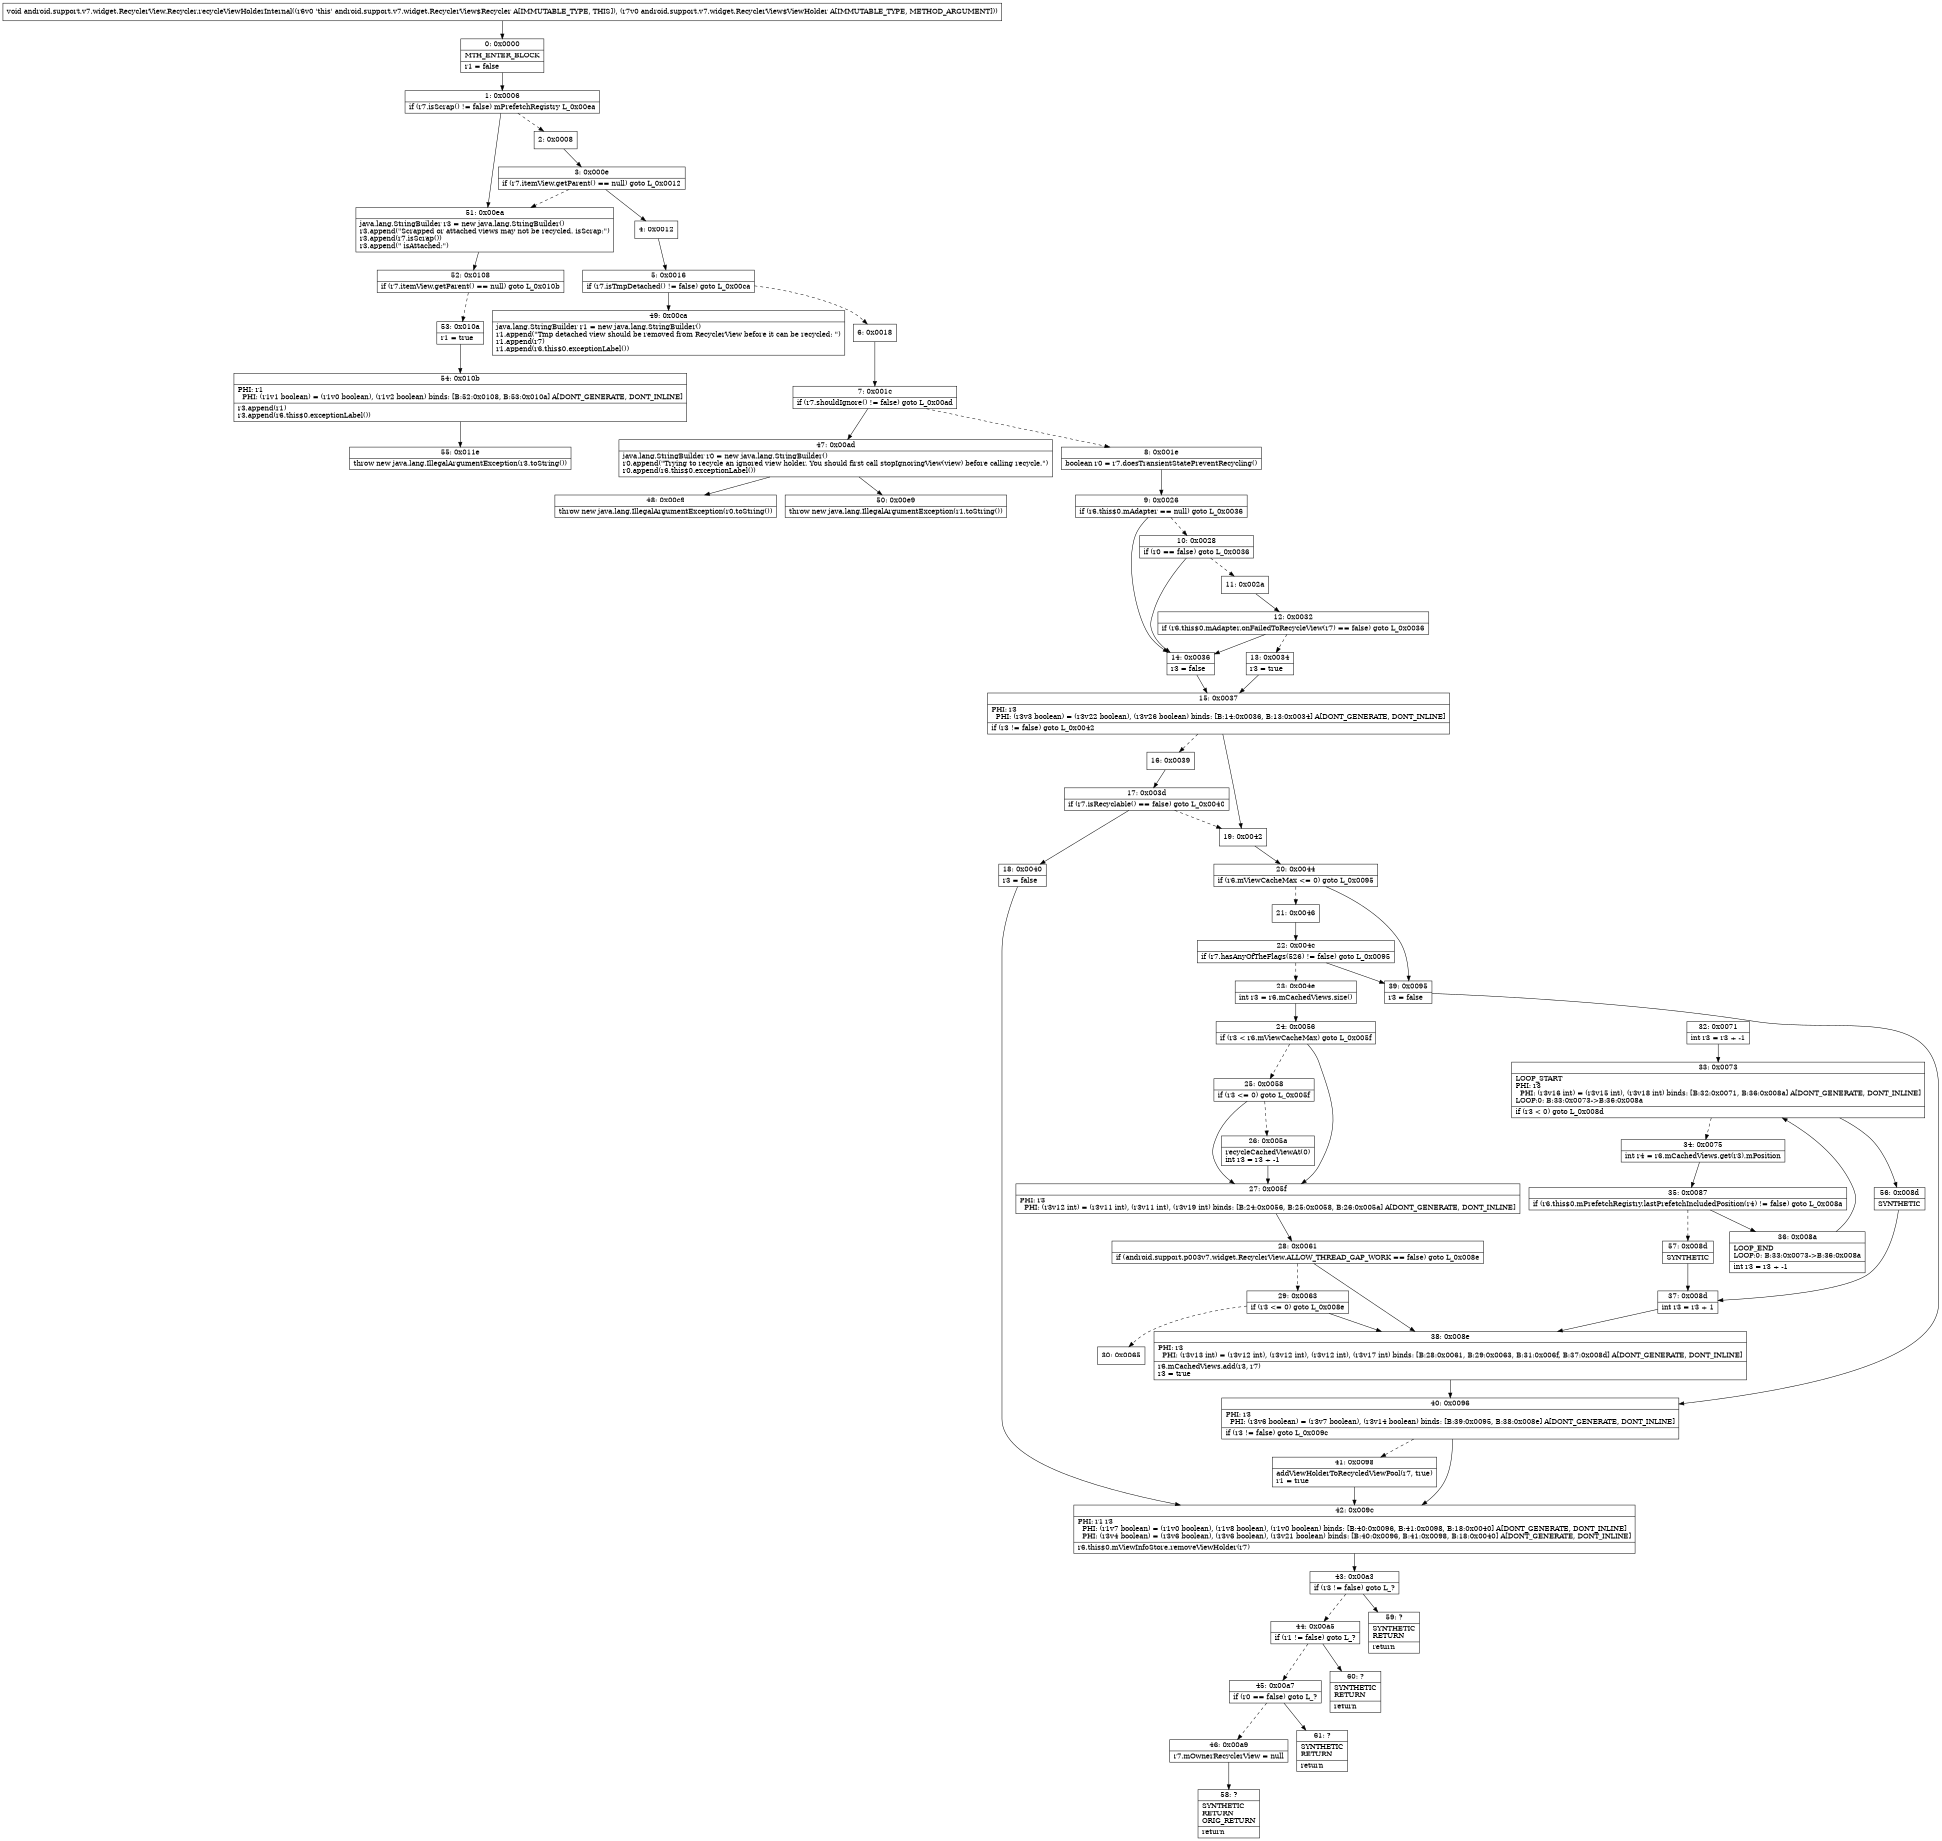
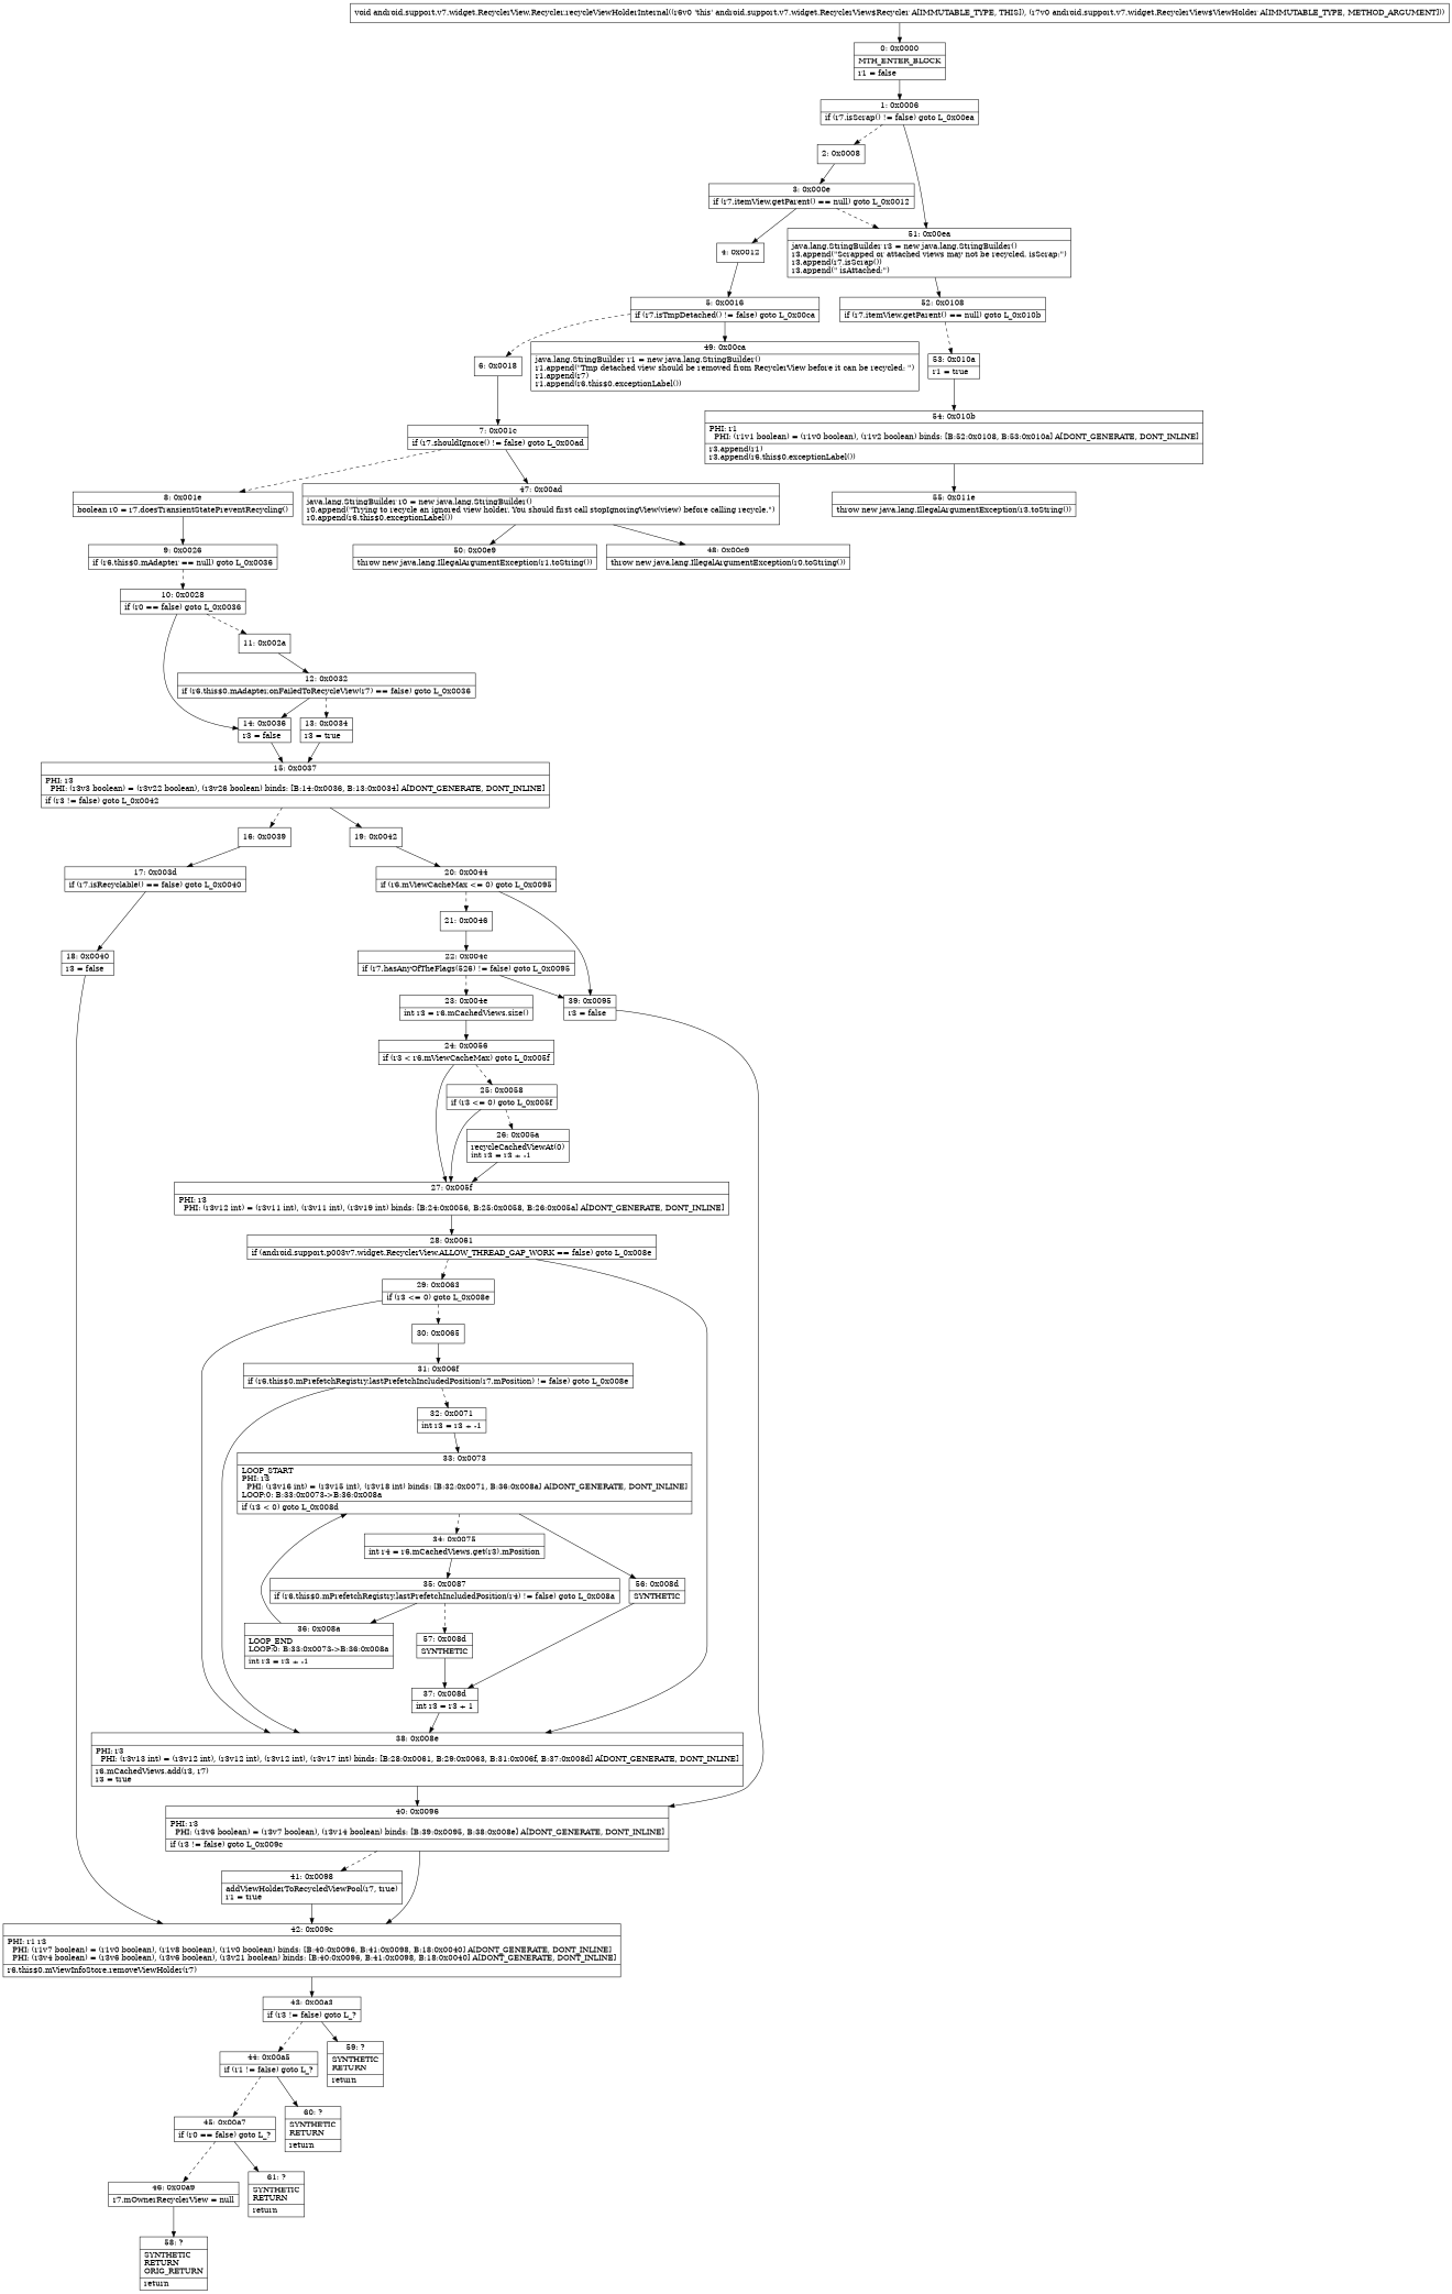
  digraph {
    fontname="DejaVu Serif"
    node [fontname="DejaVu Serif" shape=record]
    edge [fontname="DejaVu Serif"]
    n1 [label="{0\:\ 0x0000|MTH_ENTER_BLOCK\l|r1 = false\l}"]
-   n2 [label="{1\:\ 0x0006|if (r7.isScrap() != false) mPrefetchRegistry L_0x00ea\l}"]
+   n2 [label="{1\:\ 0x0006|if (r7.isScrap() != false) goto L_0x00ea\l}"]
    n3 [label="{2\:\ 0x0008}"]
    n4 [label="{51\:\ 0x00ea|java.lang.StringBuilder r3 = new java.lang.StringBuilder()\lr3.append(\"Scrapped or attached views may not be recycled. isScrap:\")\lr3.append(r7.isScrap())\lr3.append(\" isAttached:\")\l}"]
    n5 [label="{3\:\ 0x000e|if (r7.itemView.getParent() == null) goto L_0x0012\l}"]
    n6 [label="{52\:\ 0x0108|if (r7.itemView.getParent() == null) goto L_0x010b\l}"]
    n7 [label="{4\:\ 0x0012}"]
    n8 [label="{5\:\ 0x0016|if (r7.isTmpDetached() != false) goto L_0x00ca\l}"]
    n9 [label="{6\:\ 0x0018}"]
    n10 [label="{49\:\ 0x00ca|java.lang.StringBuilder r1 = new java.lang.StringBuilder()\lr1.append(\"Tmp detached view should be removed from RecyclerView before it can be recycled: \")\lr1.append(r7)\lr1.append(r6.this$0.exceptionLabel())\l}"]
    n11 [label="{7\:\ 0x001c|if (r7.shouldIgnore() != false) goto L_0x00ad\l}"]
    n12 [label="{8\:\ 0x001e|boolean r0 = r7.doesTransientStatePreventRecycling()\l}"]
    n13 [label="{47\:\ 0x00ad|java.lang.StringBuilder r0 = new java.lang.StringBuilder()\lr0.append(\"Trying to recycle an ignored view holder. You should first call stopIgnoringView(view) before calling recycle.\")\lr0.append(r6.this$0.exceptionLabel())\l}"]
    n14 [label="{9\:\ 0x0026|if (r6.this$0.mAdapter == null) goto L_0x0036\l}"]
    n15 [label="{48\:\ 0x00c9|throw new java.lang.IllegalArgumentException(r0.toString())\l}"]
    n16 [label="{50\:\ 0x00e9|throw new java.lang.IllegalArgumentException(r1.toString())\l}"]
    n17 [label="{10\:\ 0x0028|if (r0 == false) goto L_0x0036\l}"]
    n18 [label="{14\:\ 0x0036|r3 = false\l}"]
    n19 [label="{11\:\ 0x002a}"]
    n20 [label="{15\:\ 0x0037|PHI: r3 \l  PHI: (r3v3 boolean) = (r3v22 boolean), (r3v26 boolean) binds: [B:14:0x0036, B:13:0x0034] A[DONT_GENERATE, DONT_INLINE]\l|if (r3 != false) goto L_0x0042\l}"]
    n21 [label="{12\:\ 0x0032|if (r6.this$0.mAdapter.onFailedToRecycleView(r7) == false) goto L_0x0036\l}"]
    n22 [label="{13\:\ 0x0034|r3 = true\l}"]
    n23 [label="{16\:\ 0x0039}"]
    n24 [label="{19\:\ 0x0042}"]
    n25 [label="{17\:\ 0x003d|if (r7.isRecyclable() == false) goto L_0x0040\l}"]
    n26 [label="{20\:\ 0x0044|if (r6.mViewCacheMax \<= 0) goto L_0x0095\l}"]
    n27 [label="{18\:\ 0x0040|r3 = false\l}"]
    n28 [label="{42\:\ 0x009c|PHI: r1 r3 \l  PHI: (r1v7 boolean) = (r1v0 boolean), (r1v8 boolean), (r1v0 boolean) binds: [B:40:0x0096, B:41:0x0098, B:18:0x0040] A[DONT_GENERATE, DONT_INLINE]\l  PHI: (r3v4 boolean) = (r3v6 boolean), (r3v6 boolean), (r3v21 boolean) binds: [B:40:0x0096, B:41:0x0098, B:18:0x0040] A[DONT_GENERATE, DONT_INLINE]\l|r6.this$0.mViewInfoStore.removeViewHolder(r7)\l}"]
    n29 [label="{43\:\ 0x00a3|if (r3 != false) goto L_?\l}"]
    n30 [label="{21\:\ 0x0046}"]
    n31 [label="{39\:\ 0x0095|r3 = false\l}"]
    n32 [label="{22\:\ 0x004c|if (r7.hasAnyOfTheFlags(526) != false) goto L_0x0095\l}"]
    n33 [label="{40\:\ 0x0096|PHI: r3 \l  PHI: (r3v6 boolean) = (r3v7 boolean), (r3v14 boolean) binds: [B:39:0x0095, B:38:0x008e] A[DONT_GENERATE, DONT_INLINE]\l|if (r3 != false) goto L_0x009c\l}"]
    n34 [label="{23\:\ 0x004e|int r3 = r6.mCachedViews.size()\l}"]
    n35 [label="{24\:\ 0x0056|if (r3 \< r6.mViewCacheMax) goto L_0x005f\l}"]
    n36 [label="{25\:\ 0x0058|if (r3 \<= 0) goto L_0x005f\l}"]
    n37 [label="{27\:\ 0x005f|PHI: r3 \l  PHI: (r3v12 int) = (r3v11 int), (r3v11 int), (r3v19 int) binds: [B:24:0x0056, B:25:0x0058, B:26:0x005a] A[DONT_GENERATE, DONT_INLINE]\l}"]
    n38 [label="{26\:\ 0x005a|recycleCachedViewAt(0)\lint r3 = r3 + \-1\l}"]
    n39 [label="{28\:\ 0x0061|if (android.support.p003v7.widget.RecyclerView.ALLOW_THREAD_GAP_WORK == false) goto L_0x008e\l}"]
    n40 [label="{29\:\ 0x0063|if (r3 \<= 0) goto L_0x008e\l}"]
    n41 [label="{38\:\ 0x008e|PHI: r3 \l  PHI: (r3v13 int) = (r3v12 int), (r3v12 int), (r3v12 int), (r3v17 int) binds: [B:28:0x0061, B:29:0x0063, B:31:0x006f, B:37:0x008d] A[DONT_GENERATE, DONT_INLINE]\l|r6.mCachedViews.add(r3, r7)\lr3 = true\l}"]
    n42 [label="{30\:\ 0x0065}"]
+   n43 [label="{31\:\ 0x006f|if (r6.this$0.mPrefetchRegistry.lastPrefetchIncludedPosition(r7.mPosition) != false) goto L_0x008e\l}"]
    n44 [label="{32\:\ 0x0071|int r3 = r3 + \-1\l}"]
    n45 [label="{33\:\ 0x0073|LOOP_START\lPHI: r3 \l  PHI: (r3v16 int) = (r3v15 int), (r3v18 int) binds: [B:32:0x0071, B:36:0x008a] A[DONT_GENERATE, DONT_INLINE]\lLOOP:0: B:33:0x0073\-\>B:36:0x008a\l|if (r3 \< 0) goto L_0x008d\l}"]
    n46 [label="{34\:\ 0x0075|int r4 = r6.mCachedViews.get(r3).mPosition\l}"]
    n47 [label="{56\:\ 0x008d|SYNTHETIC\l}"]
    n48 [label="{35\:\ 0x0087|if (r6.this$0.mPrefetchRegistry.lastPrefetchIncludedPosition(r4) != false) goto L_0x008a\l}"]
    n49 [label="{37\:\ 0x008d|int r3 = r3 + 1\l}"]
    n50 [label="{36\:\ 0x008a|LOOP_END\lLOOP:0: B:33:0x0073\-\>B:36:0x008a\l|int r3 = r3 + \-1\l}"]
    n51 [label="{57\:\ 0x008d|SYNTHETIC\l}"]
    n52 [label="{41\:\ 0x0098|addViewHolderToRecycledViewPool(r7, true)\lr1 = true\l}"]
    n53 [label="{44\:\ 0x00a5|if (r1 != false) goto L_?\l}"]
    n54 [label="{59\:\ ?|SYNTHETIC\lRETURN\l|return\l}"]
    n55 [label="{45\:\ 0x00a7|if (r0 == false) goto L_?\l}"]
    n56 [label="{60\:\ ?|SYNTHETIC\lRETURN\l|return\l}"]
    n57 [label="{46\:\ 0x00a9|r7.mOwnerRecyclerView = null\l}"]
    n58 [label="{61\:\ ?|SYNTHETIC\lRETURN\l|return\l}"]
    n59 [label="{58\:\ ?|SYNTHETIC\lRETURN\lORIG_RETURN\l|return\l}"]
    n60 [label="{53\:\ 0x010a|r1 = true\l}"]
    n61 [label="{54\:\ 0x010b|PHI: r1 \l  PHI: (r1v1 boolean) = (r1v0 boolean), (r1v2 boolean) binds: [B:52:0x0108, B:53:0x010a] A[DONT_GENERATE, DONT_INLINE]\l|r3.append(r1)\lr3.append(r6.this$0.exceptionLabel())\l}"]
    n62 [label="{55\:\ 0x011e|throw new java.lang.IllegalArgumentException(r3.toString())\l}"]
    n63 [label="{void android.support.v7.widget.RecyclerView.Recycler.recycleViewHolderInternal((r6v0 'this' android.support.v7.widget.RecyclerView$Recycler A[IMMUTABLE_TYPE, THIS]), (r7v0 android.support.v7.widget.RecyclerView$ViewHolder A[IMMUTABLE_TYPE, METHOD_ARGUMENT])) }"]
    n1 -> n2
    n2 -> n3 [style=dashed]
    n2 -> n4
    n3 -> n5
    n4 -> n6
    n5 -> n4 [style=dashed]
    n5 -> n7
    n6 -> n60 [style=dashed]
    n7 -> n8
    n8 -> n9 [style=dashed]
    n8 -> n10
    n9 -> n11
    n11 -> n12 [style=dashed]
    n11 -> n13
    n12 -> n14
    n13 -> n15
    n13 -> n16
    n14 -> n17 [style=dashed]
-   n14 -> n18
    n17 -> n18
    n17 -> n19 [style=dashed]
    n18 -> n20
    n19 -> n21
    n20 -> n23 [style=dashed]
    n20 -> n24
    n21 -> n18
    n21 -> n22 [style=dashed]
    n22 -> n20
    n23 -> n25
    n24 -> n26
-   n25 -> n24 [style=dashed]
    n25 -> n27
    n26 -> n30 [style=dashed]
    n26 -> n31
    n27 -> n28
    n28 -> n29
    n29 -> n53 [style=dashed]
    n29 -> n54
    n30 -> n32
    n31 -> n33
    n32 -> n31
    n32 -> n34 [style=dashed]
    n33 -> n28
    n33 -> n52 [style=dashed]
    n34 -> n35
    n35 -> n36 [style=dashed]
    n35 -> n37
    n36 -> n37
    n36 -> n38 [style=dashed]
    n37 -> n39
    n38 -> n37
    n39 -> n40 [style=dashed]
    n39 -> n41
    n40 -> n41
    n40 -> n42 [style=dashed]
    n41 -> n33
+   n42 -> n43
+   n43 -> n41
+   n43 -> n44 [style=dashed]
    n44 -> n45
    n45 -> n46 [style=dashed]
    n45 -> n47
    n46 -> n48
    n47 -> n49
    n48 -> n50
    n48 -> n51 [style=dashed]
    n49 -> n41
    n50 -> n45
    n51 -> n49
    n52 -> n28
    n53 -> n55 [style=dashed]
    n53 -> n56
    n55 -> n57 [style=dashed]
    n55 -> n58
    n57 -> n59
    n60 -> n61
    n61 -> n62
    n63 -> n1
  }
